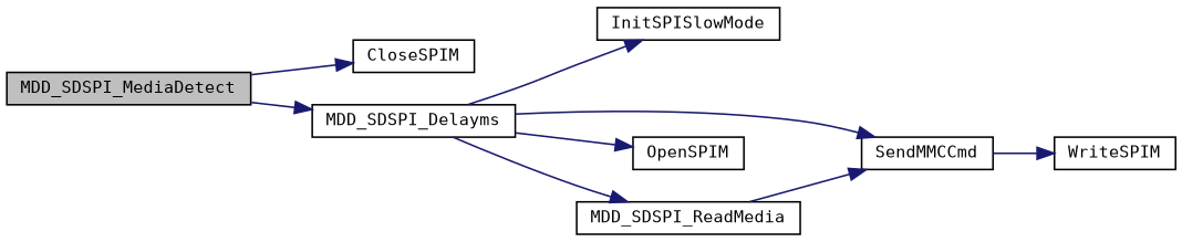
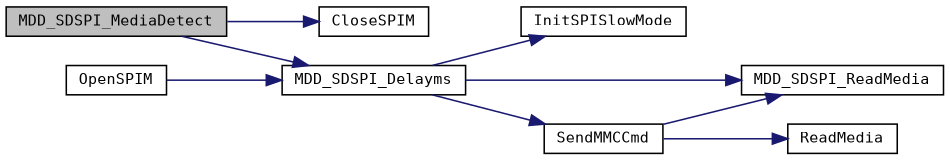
  digraph {
    fontname="DejaVu Sans Mono"
    rankdir=LR
    node [color=black fillcolor=white fontname="DejaVu Sans Mono" fontsize=10 shape=record style=filled]
    edge [color=midnightblue fontname="DejaVu Sans Mono" fontsize=10 labelfontname=Helvetica labelfontsize=10 style=solid]
    n1 [fillcolor=grey75 fontcolor=black height=0.2 label=MDD_SDSPI_MediaDetect width=0.4]
    n2 [height=0.2 label=CloseSPIM width=0.4]
    n3 [height=0.2 label=MDD_SDSPI_Delayms width=0.4]
    n4 [height=0.2 label=InitSPISlowMode width=0.4]
    n5 [height=0.2 label=SendMMCCmd width=0.4]
    n6 [height=0.2 label=OpenSPIM width=0.4]
    n7 [height=0.2 label=MDD_SDSPI_ReadMedia width=0.4]
-   n8 [height=0.2 label=WriteSPIM width=0.4]
+   n8 [height=0.2 label=ReadMedia width=0.4]
    n1 -> n2
    n1 -> n3
    n3 -> n4
    n3 -> n5
-   n3 -> n6
+   n6 -> n3
    n3 -> n7
-   n7 -> n5
+   n5 -> n7
    n5 -> n8
  }
